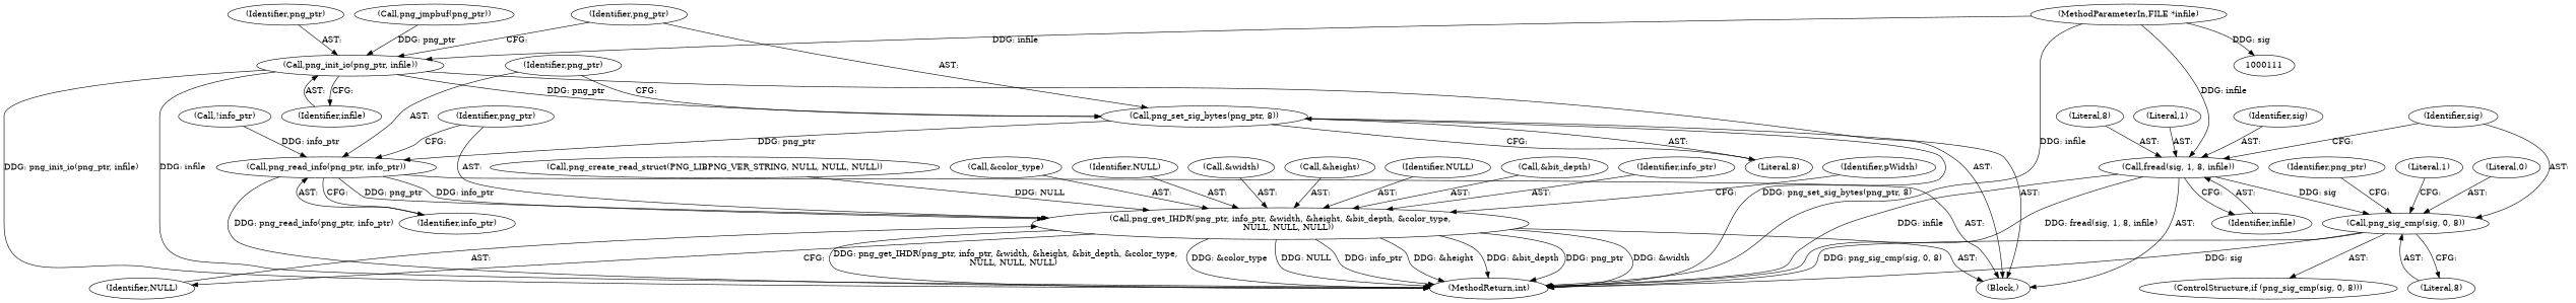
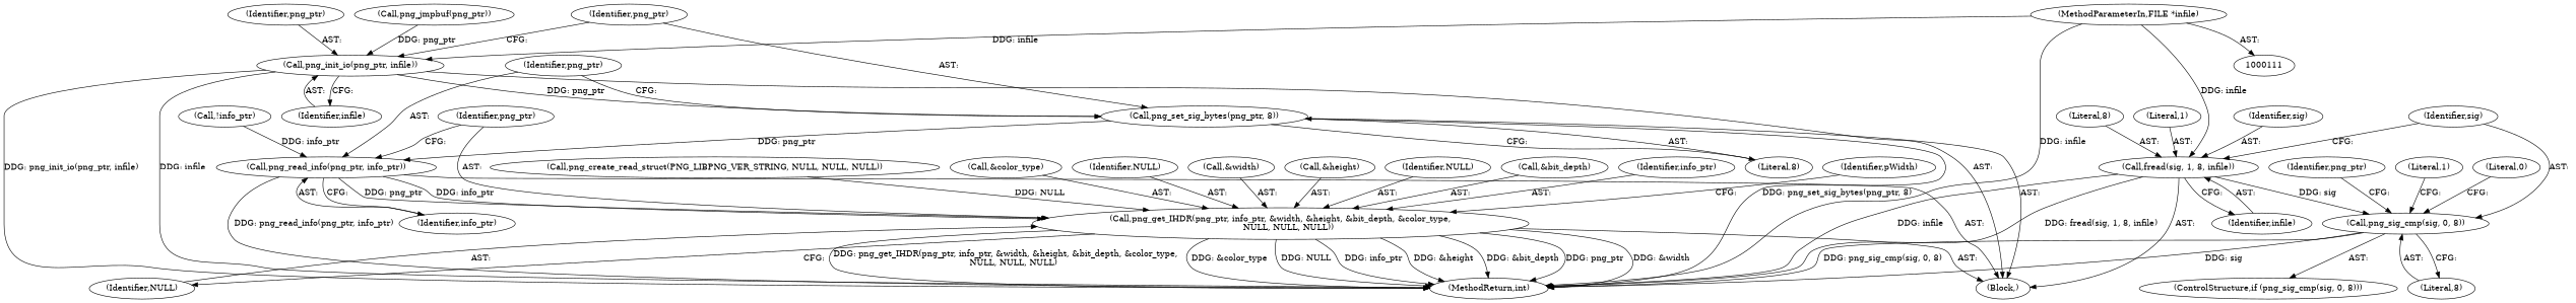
  digraph {
    n1 [label="(Call,fread(sig, 1, 8, infile))"]
    n2 [label="(Call,png_sig_cmp(sig, 0, 8))"]
    n3 [label="(MethodReturn,int)"]
    n4 [label="(Block,)"]
    n5 [label="(Identifier,infile)"]
    n6 [label="(ControlStructure,if (png_sig_cmp(sig, 0, 8)))"]
    n7 [label="(Literal,8)"]
    n8 [label="(Call,png_init_io(png_ptr, infile))"]
    n9 [label="(Call,png_set_sig_bytes(png_ptr, 8))"]
    n10 [label="(Identifier,infile)"]
    n11 [label="(MethodParameterIn,FILE *infile)"]
    1000111
    n13 [label="(Call,png_read_info(png_ptr, info_ptr))"]
    n14 [label="(Literal,8)"]
    n15 [label="(Call,png_get_IHDR(png_ptr, info_ptr, &width, &height, &bit_depth, &color_type,\n      NULL, NULL, NULL))"]
    n16 [label="(Identifier,info_ptr)"]
    n17 [label="(Identifier,NULL)"]
    n18 [label="(Identifier,NULL)"]
    n19 [label="(Identifier,png_ptr)"]
    n20 [label="(Identifier,png_ptr)"]
    n21 [label="(Call,&bit_depth)"]
    n22 [label="(Identifier,info_ptr)"]
    n23 [label="(Identifier,png_ptr)"]
    n24 [label="(Identifier,pWidth)"]
    n25 [label="(Identifier,sig)"]
    n26 [label="(Call,png_jmpbuf(png_ptr))"]
    n27 [label="(Identifier,sig)"]
    n28 [label="(Call,png_create_read_struct(PNG_LIBPNG_VER_STRING, NULL, NULL, NULL))"]
    n29 [label="(Identifier,png_ptr)"]
    n30 [label="(Literal,1)"]
    n31 [label="(Call,&color_type)"]
    n32 [label="(Identifier,png_ptr)"]
    n33 [label="(Identifier,NULL)"]
    n34 [label="(Literal,0)"]
    n35 [label="(Call,!info_ptr)"]
    n36 [label="(Call,&width)"]
    n37 [label="(Literal,8)"]
    n38 [label="(Call,&height)"]
    n39 [label="(Literal,1)"]
    n1 -> n2 [label="DDG: sig"]
    n1 -> n3 [label="DDG: fread(sig, 1, 8, infile)"]
    n1 -> n3 [label="DDG: infile"]
    n1 -> n4 [label="AST: "]
    n1 -> n5 [label="CFG: "]
    n2 -> n3 [label="DDG: png_sig_cmp(sig, 0, 8)"]
    n2 -> n3 [label="DDG: sig"]
    n2 -> n6 [label="AST: "]
    n2 -> n7 [label="CFG: "]
    n5 -> n1 [label="AST: "]
    n7 -> n2 [label="AST: "]
    n8 -> n3 [label="DDG: png_init_io(png_ptr, infile)"]
    n8 -> n3 [label="DDG: infile"]
    n8 -> n4 [label="AST: "]
    n8 -> n9 [label="DDG: png_ptr"]
    n8 -> n10 [label="CFG: "]
    n9 -> n3 [label="DDG: png_set_sig_bytes(png_ptr, 8)"]
    n9 -> n4 [label="AST: "]
    n9 -> n13 [label="DDG: png_ptr"]
    n9 -> n14 [label="CFG: "]
    n10 -> n8 [label="AST: "]
    n11 -> n1 [label="DDG: infile"]
    n11 -> n3 [label="DDG: infile"]
    n11 -> n8 [label="DDG: infile"]
-   n11 -> 1000111 [label="DDG: sig"]
+   n11 -> 1000111 [label="AST: "]
    n13 -> n3 [label="DDG: png_read_info(png_ptr, info_ptr)"]
    n13 -> n4 [label="AST: "]
    n13 -> n15 [label="DDG: png_ptr"]
    n13 -> n15 [label="DDG: info_ptr"]
    n13 -> n16 [label="CFG: "]
    n14 -> n9 [label="AST: "]
    n15 -> n3 [label="DDG: &bit_depth"]
    n15 -> n3 [label="DDG: png_ptr"]
    n15 -> n3 [label="DDG: &width"]
    n15 -> n3 [label="DDG: png_get_IHDR(png_ptr, info_ptr, &width, &height, &bit_depth, &color_type,\n      NULL, NULL, NULL)"]
    n15 -> n3 [label="DDG: &color_type"]
    n15 -> n3 [label="DDG: NULL"]
    n15 -> n3 [label="DDG: info_ptr"]
    n15 -> n3 [label="DDG: &height"]
    n15 -> n4 [label="AST: "]
    n15 -> n17 [label="CFG: "]
    n16 -> n13 [label="AST: "]
    n17 -> n15 [label="AST: "]
    n18 -> n15 [label="AST: "]
    n19 -> n13 [label="CFG: "]
    n19 -> n15 [label="AST: "]
    n20 -> n8 [label="CFG: "]
    n20 -> n9 [label="AST: "]
    n21 -> n15 [label="AST: "]
    n22 -> n15 [label="AST: "]
    n23 -> n8 [label="AST: "]
    n24 -> n15 [label="CFG: "]
    n25 -> n1 [label="CFG: "]
    n25 -> n2 [label="AST: "]
    n26 -> n8 [label="DDG: png_ptr"]
    n27 -> n1 [label="AST: "]
    n28 -> n15 [label="DDG: NULL"]
    n29 -> n2 [label="CFG: "]
    n30 -> n2 [label="CFG: "]
    n31 -> n15 [label="AST: "]
    n32 -> n9 [label="CFG: "]
    n32 -> n13 [label="AST: "]
    n33 -> n15 [label="AST: "]
-   n34 -> n2 [label="AST: "]
+   n34 -> n2 [label="CFG: "]
    n35 -> n13 [label="DDG: info_ptr"]
    n36 -> n15 [label="AST: "]
    n37 -> n1 [label="AST: "]
    n38 -> n15 [label="AST: "]
    n39 -> n1 [label="AST: "]
  }
